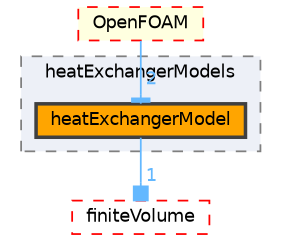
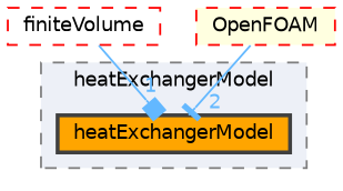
  digraph {
    compound=true
    node [color=red fontname=Helvetica fontsize=10 shape=box style="filled,dashed"]
    edge [color=steelblue1 fontcolor=steelblue1 fontname=Helvetica fontsize=10 labeldistance=1.5 labelfontname=Helvetica labelfontsize=10]
    n1 [color=grey25 fillcolor=orange height=0.2 label=heatExchangerModel style="filled,bold" width=0.4]
    n2 [fillcolor=white height=0.2 label=finiteVolume width=0.4]
    n3 [fillcolor=lightyellow height=0.2 label=OpenFOAM width=0.4]
    subgraph cluster_1 {
      bgcolor="#edf0f7"
      fontname=Helvetica
      fontsize=10
-     label=heatExchangerModels
+     label=heatExchangerModel
      pencolor=grey50
      style="filled,dashed"
      n1
    }
-   n1 -> n2 [arrowhead=box headlabel=1]
+   n2 -> n1 [arrowhead=box headlabel=1]
    n3 -> n1 [arrowhead=tee headlabel=2]
  }
